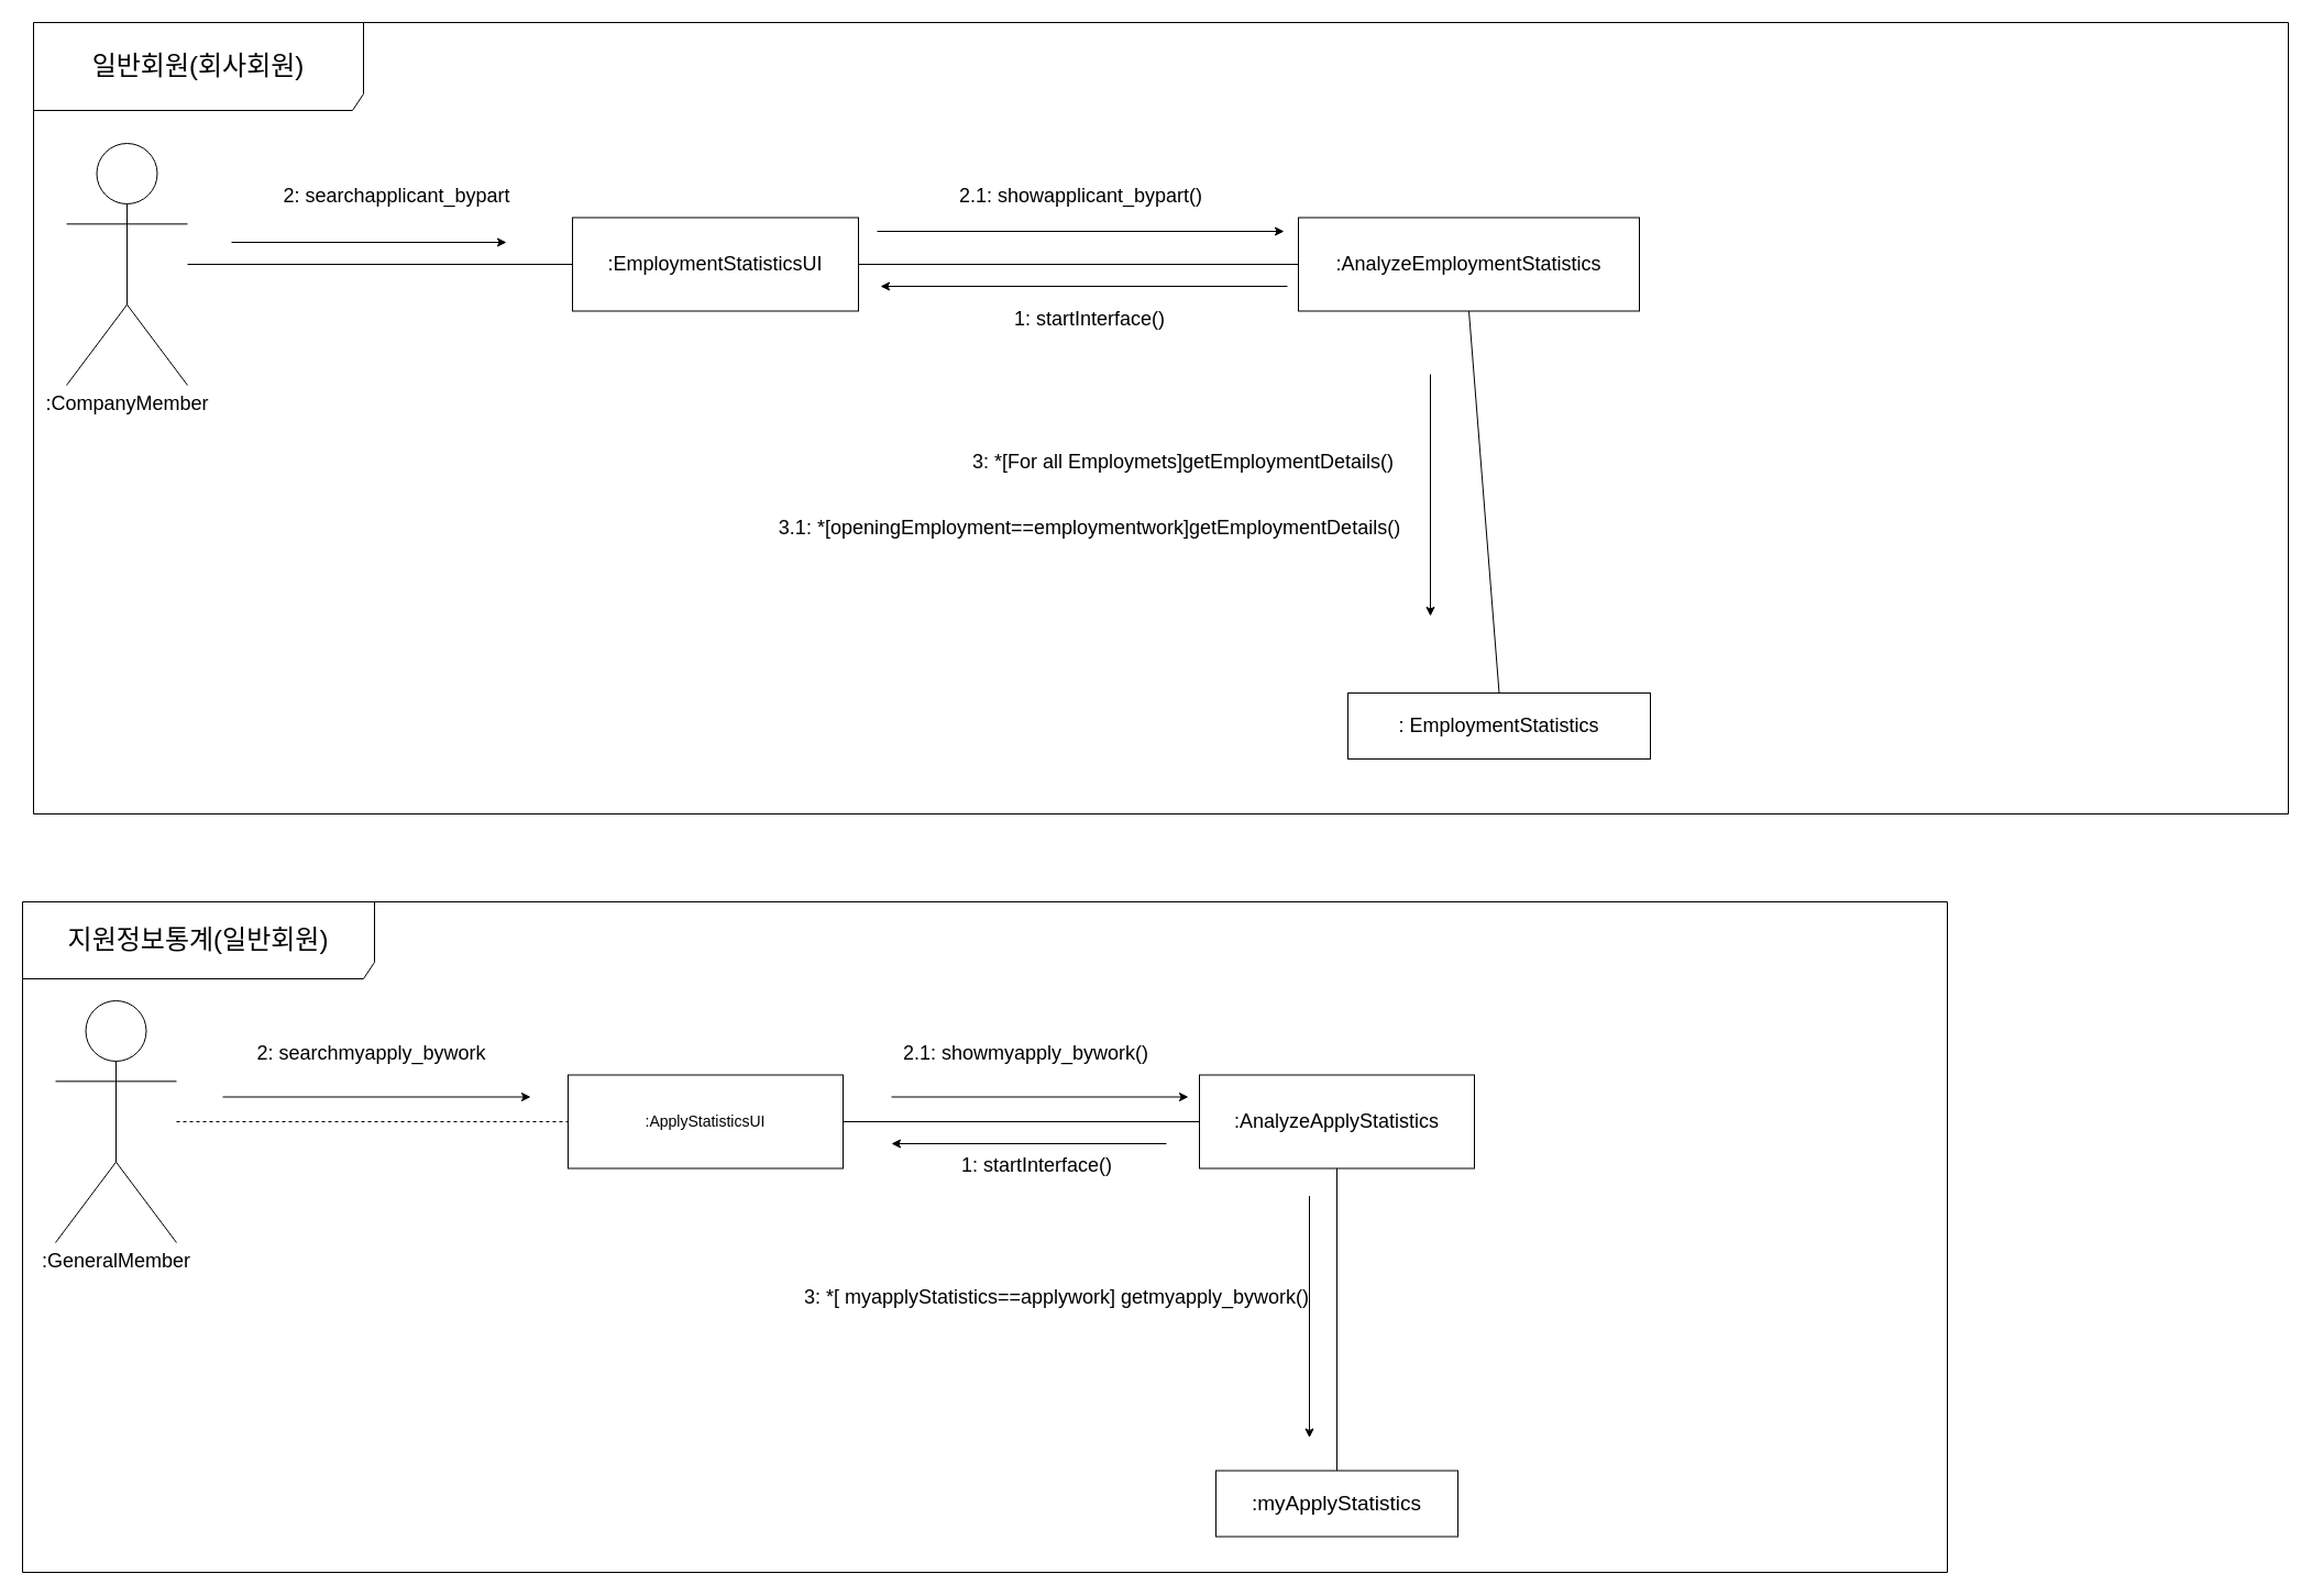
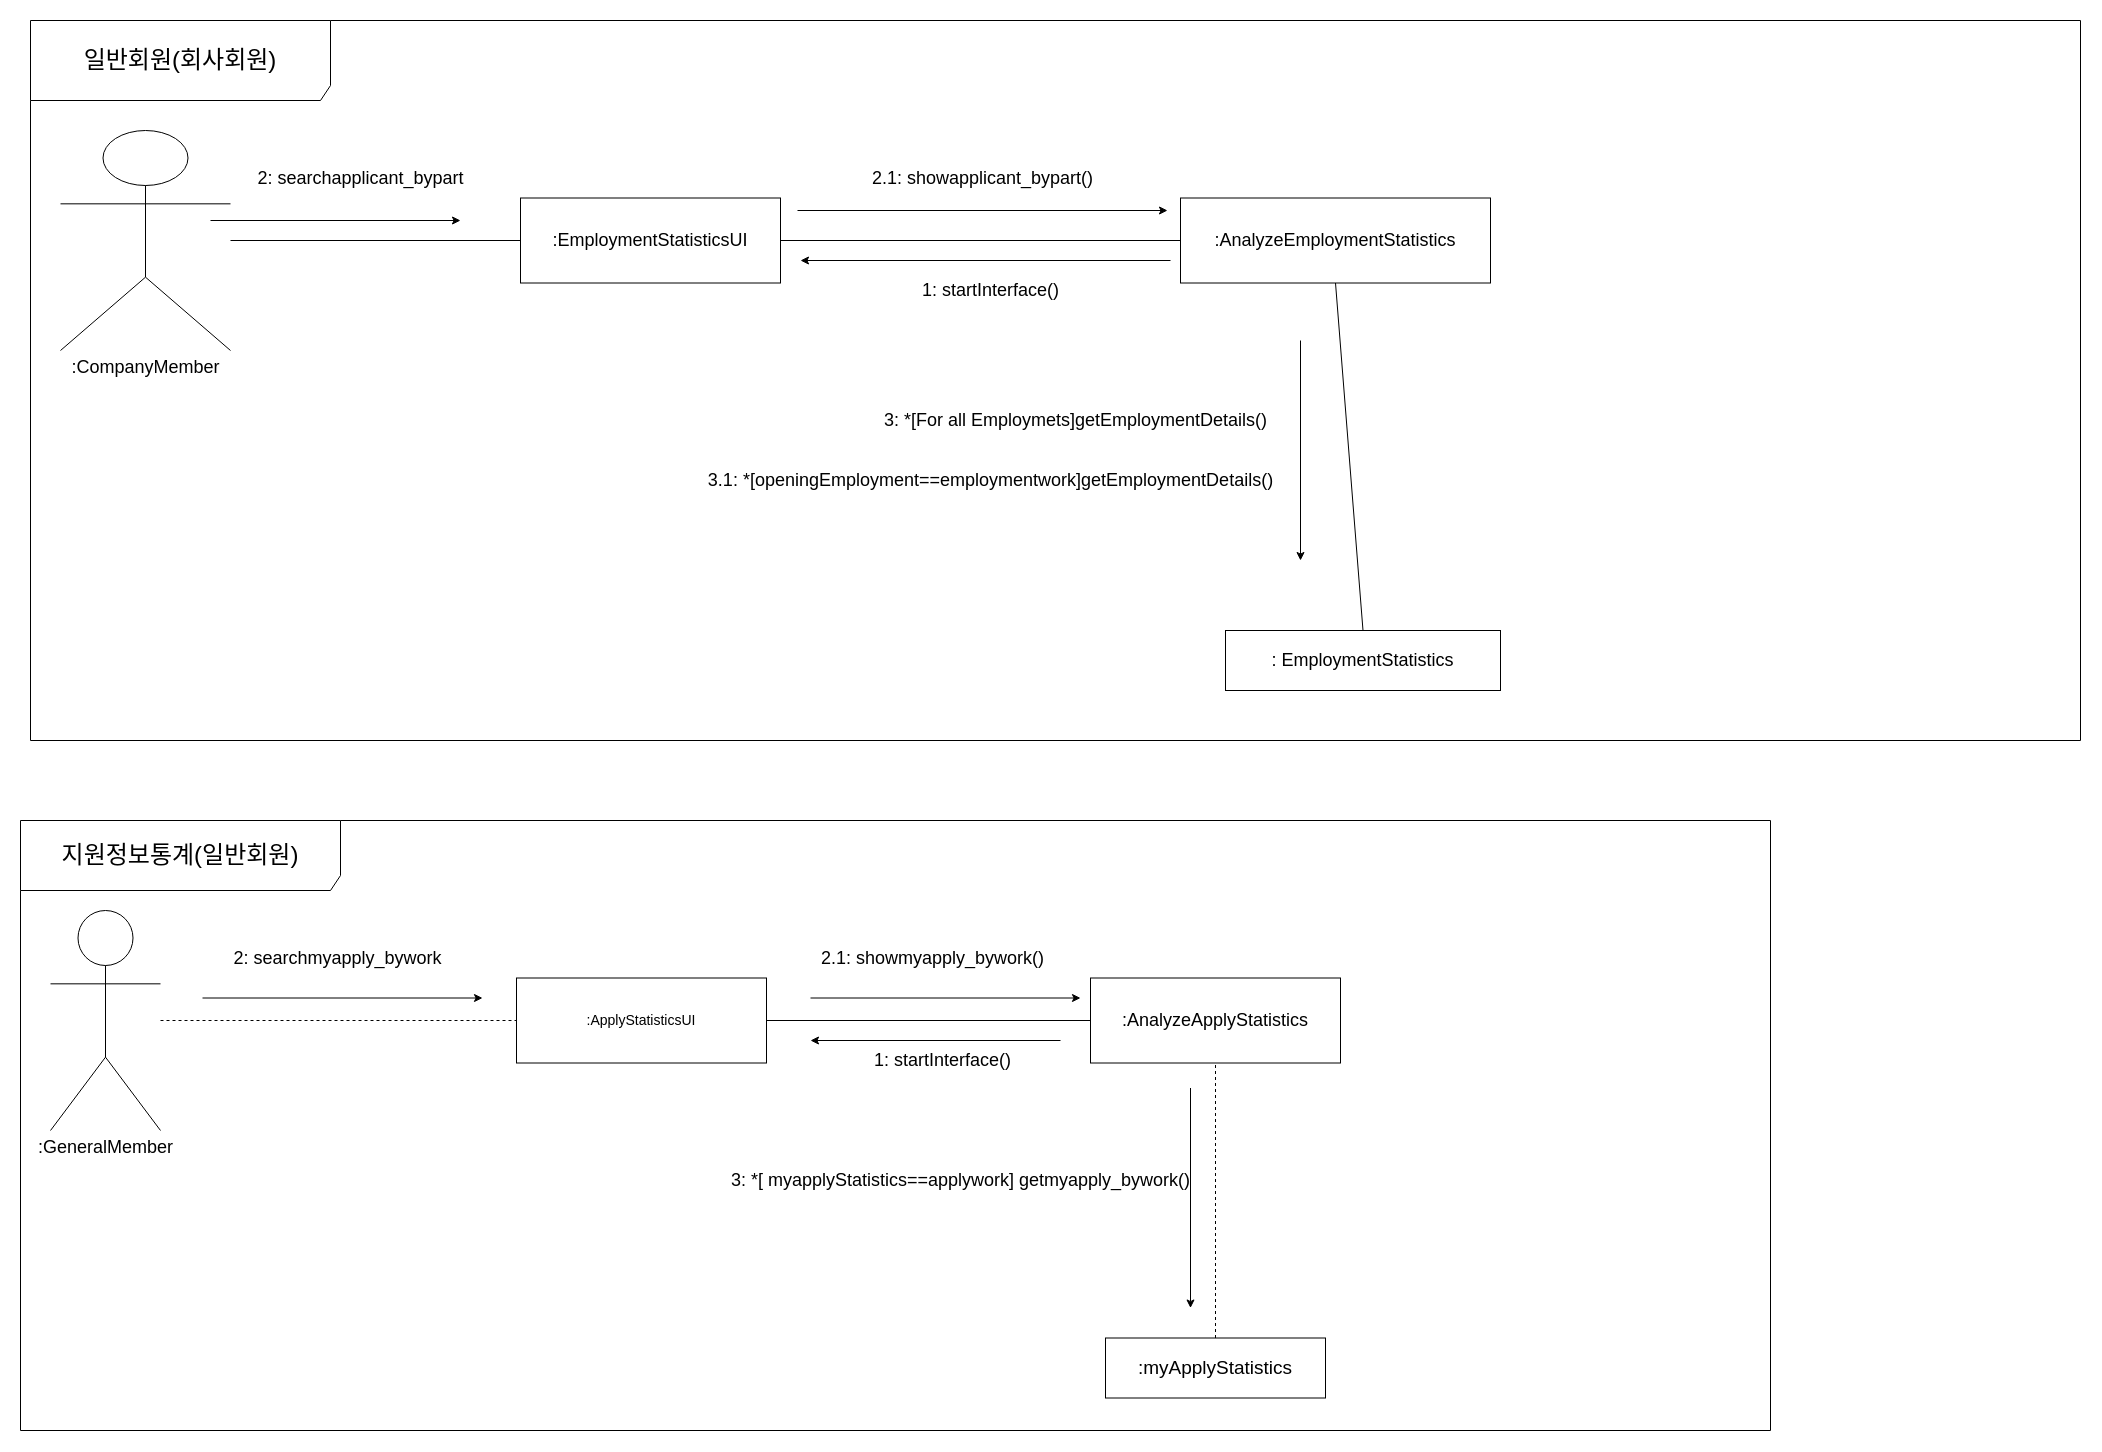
  <mxCell id="0" />
  <mxCell id="1" parent="0" />
  <mxCell id="2" value="&lt;font style=&quot;font-size: 24px;&quot;&gt;지원정보통계(일반회원)&lt;/font&gt;" style="shape=umlFrame;whiteSpace=wrap;html=1;pointerEvents=0;width=320;height=70;" parent="1" vertex="1"><mxGeometry x="20" y="820" width="1750" height="610" as="geometry" /></mxCell>
  <mxCell id="3" value="&lt;font style=&quot;font-size: 14px;&quot;&gt;:ApplyStatisticsUI&lt;/font&gt;" style="rounded=0;whiteSpace=wrap;html=1;" parent="1" vertex="1"><mxGeometry x="516" y="977.5" width="250" height="85" as="geometry" /></mxCell>
  <mxCell id="4" value="&lt;font style=&quot;font-size: 18px;&quot;&gt;&lt;font style=&quot;font-size: 18px;&quot;&gt;:AnalyzeApplyStatistics&lt;/font&gt;&lt;/font&gt;" style="rounded=0;whiteSpace=wrap;html=1;" parent="1" vertex="1"><mxGeometry x="1090" y="977.5" width="250" height="85" as="geometry" /></mxCell>
  <mxCell id="5" value="&lt;font style=&quot;font-size: 18px;&quot;&gt;:GeneralMember&lt;/font&gt;" style="shape=umlActor;verticalLabelPosition=bottom;verticalAlign=top;html=1;outlineConnect=0;" parent="1" vertex="1"><mxGeometry x="50" y="910" width="110" height="220" as="geometry" /></mxCell>
  <mxCell id="6" value="" style="endArrow=none;html=1;rounded=0;entryX=0;entryY=0.5;entryDx=0;entryDy=0;dashed=1;" parent="1" source="5" target="3" edge="1"><mxGeometry width="50" height="50" relative="1" as="geometry"><mxPoint x="880" y="1217.5" as="sourcePoint" /><mxPoint x="930" y="1167.5" as="targetPoint" /></mxGeometry></mxCell>
  <mxCell id="7" value="" style="endArrow=none;html=1;rounded=0;entryX=1;entryY=0.5;entryDx=0;entryDy=0;exitX=0;exitY=0.5;exitDx=0;exitDy=0;" parent="1" source="4" target="3" edge="1"><mxGeometry width="50" height="50" relative="1" as="geometry"><mxPoint x="880" y="1217.5" as="sourcePoint" /><mxPoint x="930" y="1167.5" as="targetPoint" /></mxGeometry></mxCell>
  <mxCell id="8" value="&lt;font style=&quot;font-size: 18px;&quot;&gt;2: searchmyapply_bywork&lt;/font&gt;" style="text;html=1;align=center;verticalAlign=middle;resizable=0;points=[];autosize=1;strokeColor=none;fillColor=none;" parent="1" vertex="1"><mxGeometry x="222" y="937.5" width="230" height="40" as="geometry" /></mxCell>
  <mxCell id="9" value="" style="endArrow=classic;html=1;rounded=0;" parent="1" edge="1"><mxGeometry width="50" height="50" relative="1" as="geometry"><mxPoint x="202" y="997.5" as="sourcePoint" /><mxPoint x="482" y="997.5" as="targetPoint" /></mxGeometry></mxCell>
  <mxCell id="10" value="&lt;font style=&quot;font-size: 18px;&quot;&gt;2.1: &lt;/font&gt;&lt;font style=&quot;font-size: 18px;&quot;&gt;&lt;font style=&quot;font-size: 18px;&quot;&gt;showmyapply_bywork&lt;/font&gt;()&lt;/font&gt;" style="text;html=1;align=center;verticalAlign=middle;resizable=0;points=[];autosize=1;strokeColor=none;fillColor=none;" parent="1" vertex="1"><mxGeometry x="807" y="937.5" width="250" height="40" as="geometry" /></mxCell>
  <mxCell id="11" value="&lt;font style=&quot;font-size: 19px;&quot;&gt;:myApplyStatistics&lt;/font&gt;" style="rounded=0;whiteSpace=wrap;html=1;" parent="1" vertex="1"><mxGeometry x="1105" y="1337.5" width="220" height="60" as="geometry" /></mxCell>
- <mxCell id="12" value="" style="endArrow=none;html=1;rounded=0;entryX=0.5;entryY=1;entryDx=0;entryDy=0;exitX=0.5;exitY=0;exitDx=0;exitDy=0;" parent="1" source="11" target="4" edge="1"><mxGeometry width="50" height="50" relative="1" as="geometry"><mxPoint x="900" y="1217.5" as="sourcePoint" /><mxPoint x="950" y="1167.5" as="targetPoint" /></mxGeometry></mxCell>
+ <mxCell id="12" value="" style="endArrow=none;html=1;rounded=0;entryX=0.5;entryY=1;entryDx=0;entryDy=0;exitX=0.5;exitY=0;exitDx=0;exitDy=0;dashed=1;" parent="1" source="11" target="4" edge="1"><mxGeometry width="50" height="50" relative="1" as="geometry"><mxPoint x="900" y="1217.5" as="sourcePoint" /><mxPoint x="950" y="1167.5" as="targetPoint" /></mxGeometry></mxCell>
  <mxCell id="13" value="" style="endArrow=classic;html=1;rounded=0;" parent="1" edge="1"><mxGeometry width="50" height="50" relative="1" as="geometry"><mxPoint x="1190" y="1087.5" as="sourcePoint" /><mxPoint x="1190" y="1307.5" as="targetPoint" /></mxGeometry></mxCell>
  <mxCell id="14" value="" style="endArrow=classic;html=1;rounded=0;" parent="1" edge="1"><mxGeometry width="50" height="50" relative="1" as="geometry"><mxPoint x="810" y="997.5" as="sourcePoint" /><mxPoint x="1080" y="997.5" as="targetPoint" /></mxGeometry></mxCell>
  <mxCell id="15" value="&lt;font style=&quot;font-size: 18px;&quot;&gt;3: *[ myapplyStatistics==applywork] getmyapply_bywork()&lt;/font&gt;" style="text;html=1;align=center;verticalAlign=middle;resizable=0;points=[];autosize=1;strokeColor=none;fillColor=none;" parent="1" vertex="1"><mxGeometry x="720" y="1160" width="480" height="40" as="geometry" /></mxCell>
  <mxCell id="16" value="&lt;font style=&quot;font-size: 18px;&quot;&gt;1: startInterface()&lt;/font&gt;" style="text;html=1;align=center;verticalAlign=middle;resizable=0;points=[];autosize=1;strokeColor=none;fillColor=none;" parent="1" vertex="1"><mxGeometry x="862" y="1040" width="160" height="40" as="geometry" /></mxCell>
  <mxCell id="17" value="" style="endArrow=classic;html=1;rounded=0;" parent="1" edge="1"><mxGeometry width="50" height="50" relative="1" as="geometry"><mxPoint x="1060" y="1040" as="sourcePoint" /><mxPoint x="810" y="1040" as="targetPoint" /></mxGeometry></mxCell>
  <mxCell id="18" value="&lt;span style=&quot;font-size: 24px;&quot;&gt;일반회원(회사회원)&lt;/span&gt;" style="shape=umlFrame;whiteSpace=wrap;html=1;pointerEvents=0;width=300;height=80;" parent="1" vertex="1"><mxGeometry x="30" y="20" width="2050" height="720" as="geometry" /></mxCell>
- <mxCell id="19" value="&lt;font style=&quot;font-size: 18px;&quot;&gt;:CompanyMember&lt;/font&gt;" style="shape=umlActor;verticalLabelPosition=bottom;verticalAlign=top;html=1;outlineConnect=0;" parent="1" vertex="1"><mxGeometry x="60" y="130" width="110" height="220" as="geometry" /></mxCell>
+ <mxCell id="19" value="&lt;font style=&quot;font-size: 18px;&quot;&gt;:CompanyMember&lt;/font&gt;" style="shape=umlActor;verticalLabelPosition=bottom;verticalAlign=top;html=1;outlineConnect=0;" parent="1" vertex="1"><mxGeometry x="60" y="130" width="170" height="220" as="geometry" /></mxCell>
  <mxCell id="20" value="&lt;font style=&quot;font-size: 18px;&quot;&gt;:EmploymentStatisticsUI&lt;/font&gt;" style="rounded=0;whiteSpace=wrap;html=1;" parent="1" vertex="1"><mxGeometry x="520" y="197.5" width="260" height="85" as="geometry" /></mxCell>
  <mxCell id="21" value="&lt;font style=&quot;font-size: 18px;&quot;&gt;:AnalyzeEmploymentStatistics&lt;/font&gt;" style="rounded=0;whiteSpace=wrap;html=1;" parent="1" vertex="1"><mxGeometry x="1180" y="197.5" width="310" height="85" as="geometry" /></mxCell>
  <mxCell id="22" value="" style="endArrow=none;html=1;rounded=0;entryX=0;entryY=0.5;entryDx=0;entryDy=0;" parent="1" source="19" target="20" edge="1"><mxGeometry width="50" height="50" relative="1" as="geometry"><mxPoint x="320" y="277.5" as="sourcePoint" /><mxPoint x="370" y="227.5" as="targetPoint" /></mxGeometry></mxCell>
  <mxCell id="23" value="" style="endArrow=none;html=1;rounded=0;entryX=0;entryY=0.5;entryDx=0;entryDy=0;exitX=1;exitY=0.5;exitDx=0;exitDy=0;" parent="1" source="20" target="21" edge="1"><mxGeometry width="50" height="50" relative="1" as="geometry"><mxPoint x="890" y="260" as="sourcePoint" /><mxPoint x="940" y="210" as="targetPoint" /></mxGeometry></mxCell>
  <mxCell id="24" value="&lt;span style=&quot;font-size: 18px;&quot;&gt;: EmploymentStatistics&lt;br&gt;&lt;/span&gt;" style="rounded=0;whiteSpace=wrap;html=1;" parent="1" vertex="1"><mxGeometry x="1225" y="630" width="275" height="60" as="geometry" /></mxCell>
  <mxCell id="25" value="" style="endArrow=none;html=1;rounded=0;exitX=0.5;exitY=0;exitDx=0;exitDy=0;entryX=0.5;entryY=1;entryDx=0;entryDy=0;" parent="1" source="24" target="21" edge="1"><mxGeometry width="50" height="50" relative="1" as="geometry"><mxPoint x="1040" y="560" as="sourcePoint" /><mxPoint x="1160" y="290" as="targetPoint" /></mxGeometry></mxCell>
  <mxCell id="26" value="" style="endArrow=classic;html=1;rounded=0;" parent="1" edge="1"><mxGeometry width="50" height="50" relative="1" as="geometry"><mxPoint x="210" y="220" as="sourcePoint" /><mxPoint x="460" y="220" as="targetPoint" /></mxGeometry></mxCell>
  <mxCell id="27" value="" style="endArrow=classic;html=1;rounded=0;" parent="1" edge="1"><mxGeometry width="50" height="50" relative="1" as="geometry"><mxPoint x="1170" y="260" as="sourcePoint" /><mxPoint x="800" y="260" as="targetPoint" /></mxGeometry></mxCell>
  <mxCell id="28" value="&lt;font style=&quot;font-size: 18px;&quot;&gt;1: startInterface()&lt;/font&gt;" style="text;html=1;align=center;verticalAlign=middle;resizable=0;points=[];autosize=1;strokeColor=none;fillColor=none;" parent="1" vertex="1"><mxGeometry x="910" y="270" width="160" height="40" as="geometry" /></mxCell>
  <mxCell id="29" value="&lt;font style=&quot;border-color: var(--border-color); font-size: 18px;&quot;&gt;2: searchapplicant_bypart&lt;/font&gt;" style="text;html=1;align=center;verticalAlign=middle;resizable=0;points=[];autosize=1;strokeColor=none;fillColor=none;" parent="1" vertex="1"><mxGeometry x="245" y="157.5" width="230" height="40" as="geometry" /></mxCell>
  <mxCell id="30" value="&lt;font style=&quot;font-size: 18px;&quot;&gt;2.1: showapplicant&lt;/font&gt;&lt;font style=&quot;border-color: var(--border-color); font-size: 18px;&quot;&gt;_bypart()&lt;/font&gt;" style="text;html=1;align=center;verticalAlign=middle;resizable=0;points=[];autosize=1;strokeColor=none;fillColor=none;" parent="1" vertex="1"><mxGeometry x="862" y="157.5" width="240" height="40" as="geometry" /></mxCell>
  <mxCell id="31" value="&lt;font style=&quot;font-size: 18px;&quot;&gt;3: *[For all Employmets]getEmploymentDetails()&lt;/font&gt;" style="text;html=1;align=center;verticalAlign=middle;resizable=0;points=[];autosize=1;strokeColor=none;fillColor=none;" parent="1" vertex="1"><mxGeometry x="870" y="400" width="410" height="40" as="geometry" /></mxCell>
  <mxCell id="32" value="" style="endArrow=classic;html=1;rounded=0;" parent="1" edge="1"><mxGeometry width="50" height="50" relative="1" as="geometry"><mxPoint x="797" y="210" as="sourcePoint" /><mxPoint x="1167" y="210" as="targetPoint" /></mxGeometry></mxCell>
  <mxCell id="33" value="" style="endArrow=classic;html=1;rounded=0;" parent="1" edge="1"><mxGeometry width="50" height="50" relative="1" as="geometry"><mxPoint x="1300" y="340" as="sourcePoint" /><mxPoint x="1300" y="560" as="targetPoint" /></mxGeometry></mxCell>
  <mxCell id="34" value="&lt;font style=&quot;font-size: 18px;&quot;&gt;3.1: *[openingEmployment==employmentwork]getEmploymentDetails()&lt;/font&gt;" style="text;html=1;align=center;verticalAlign=middle;resizable=0;points=[];autosize=1;strokeColor=none;fillColor=none;" parent="1" vertex="1"><mxGeometry x="695" y="460" width="590" height="40" as="geometry" /></mxCell>
